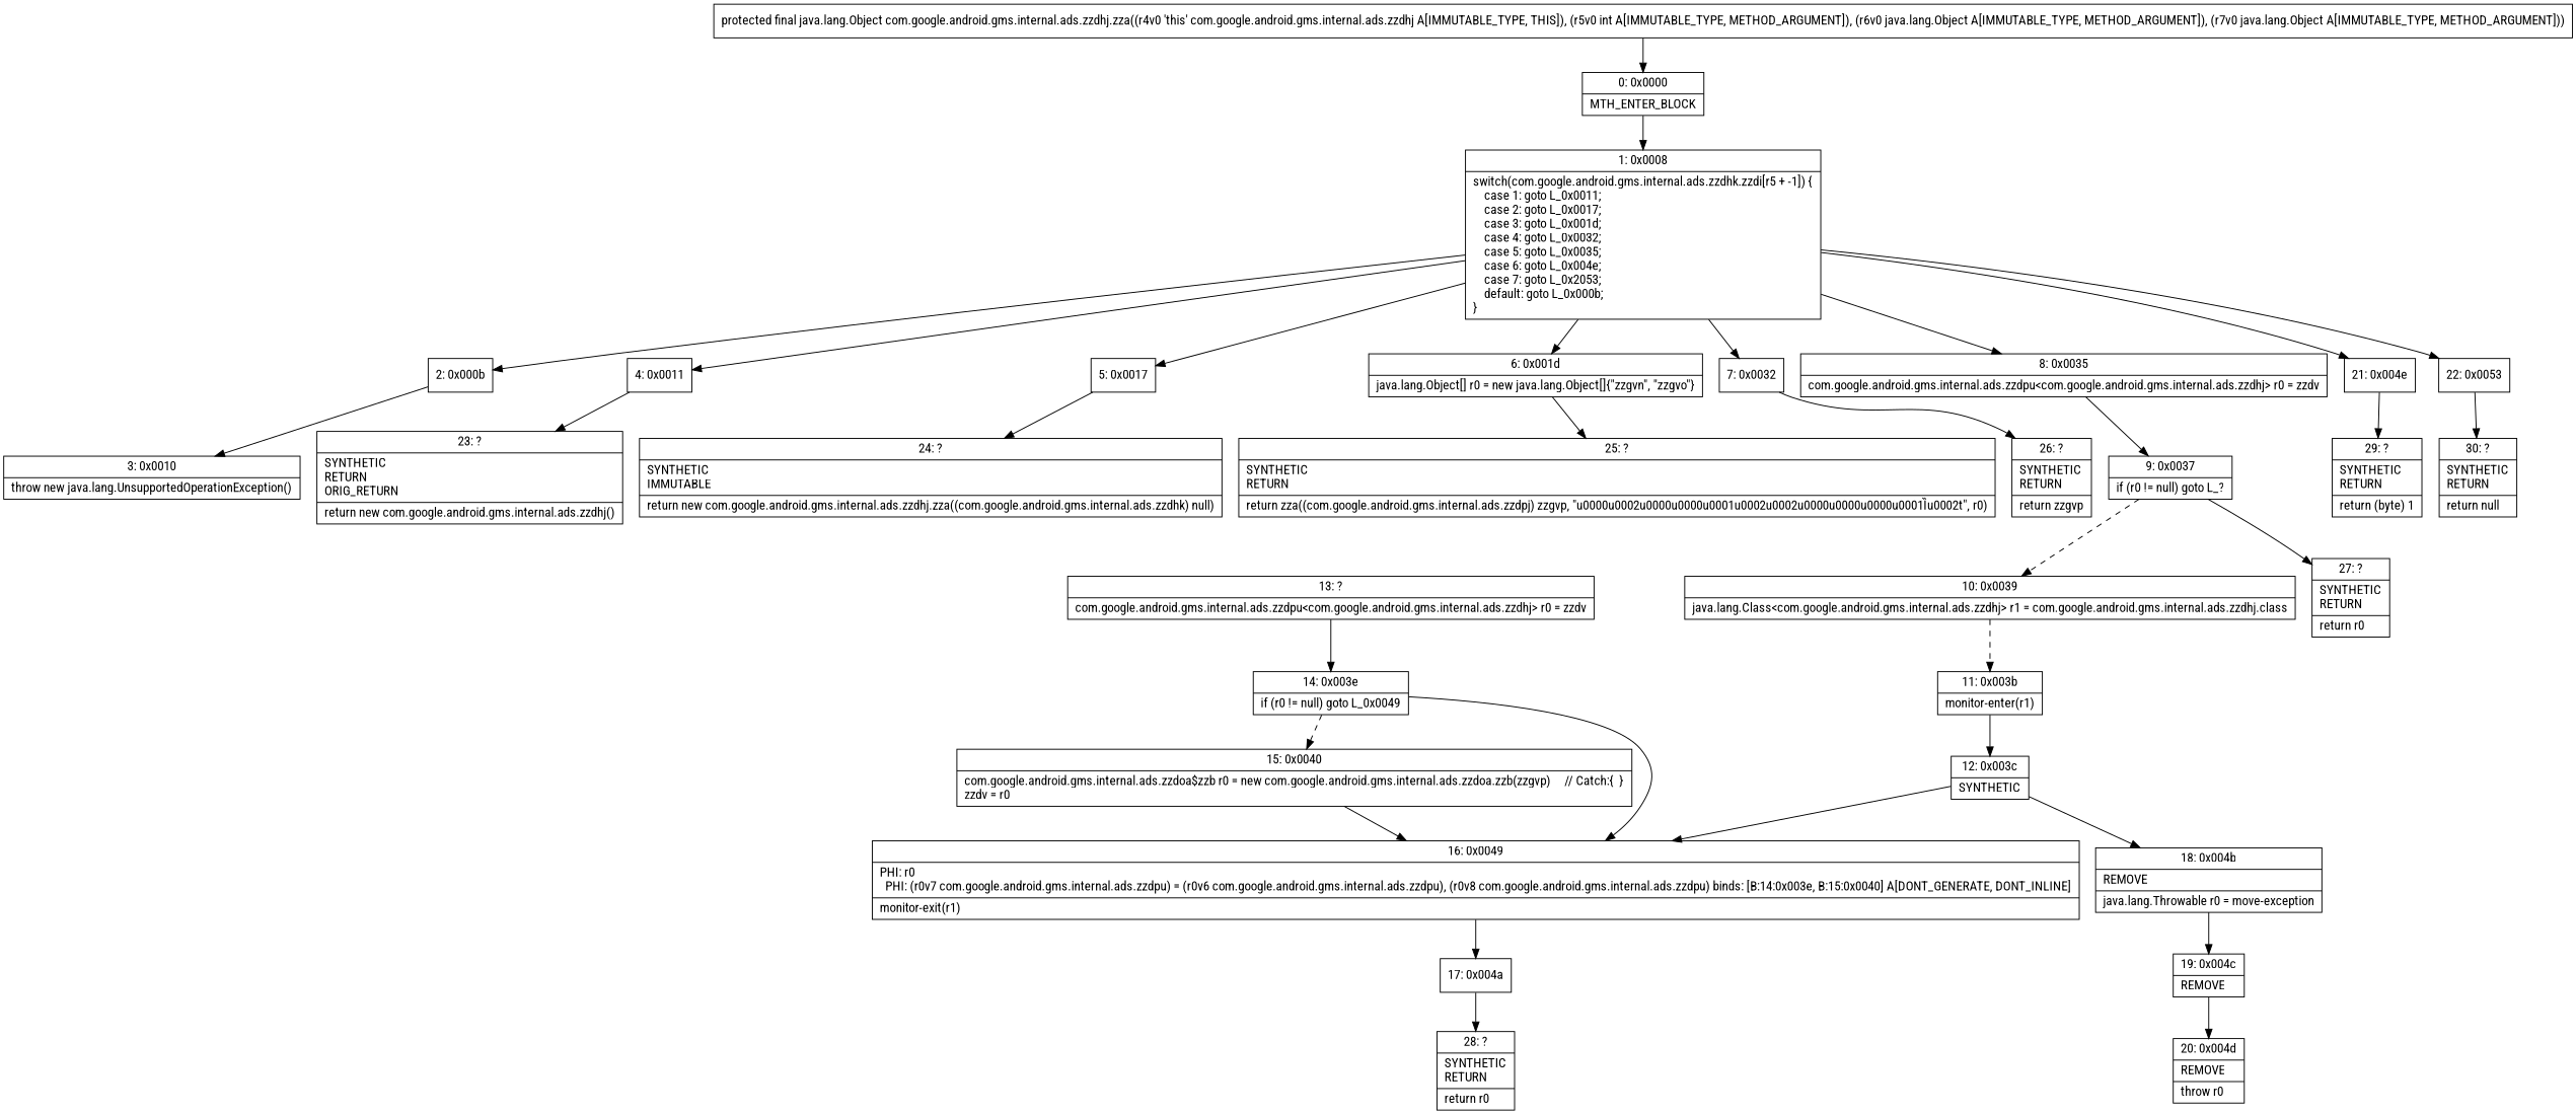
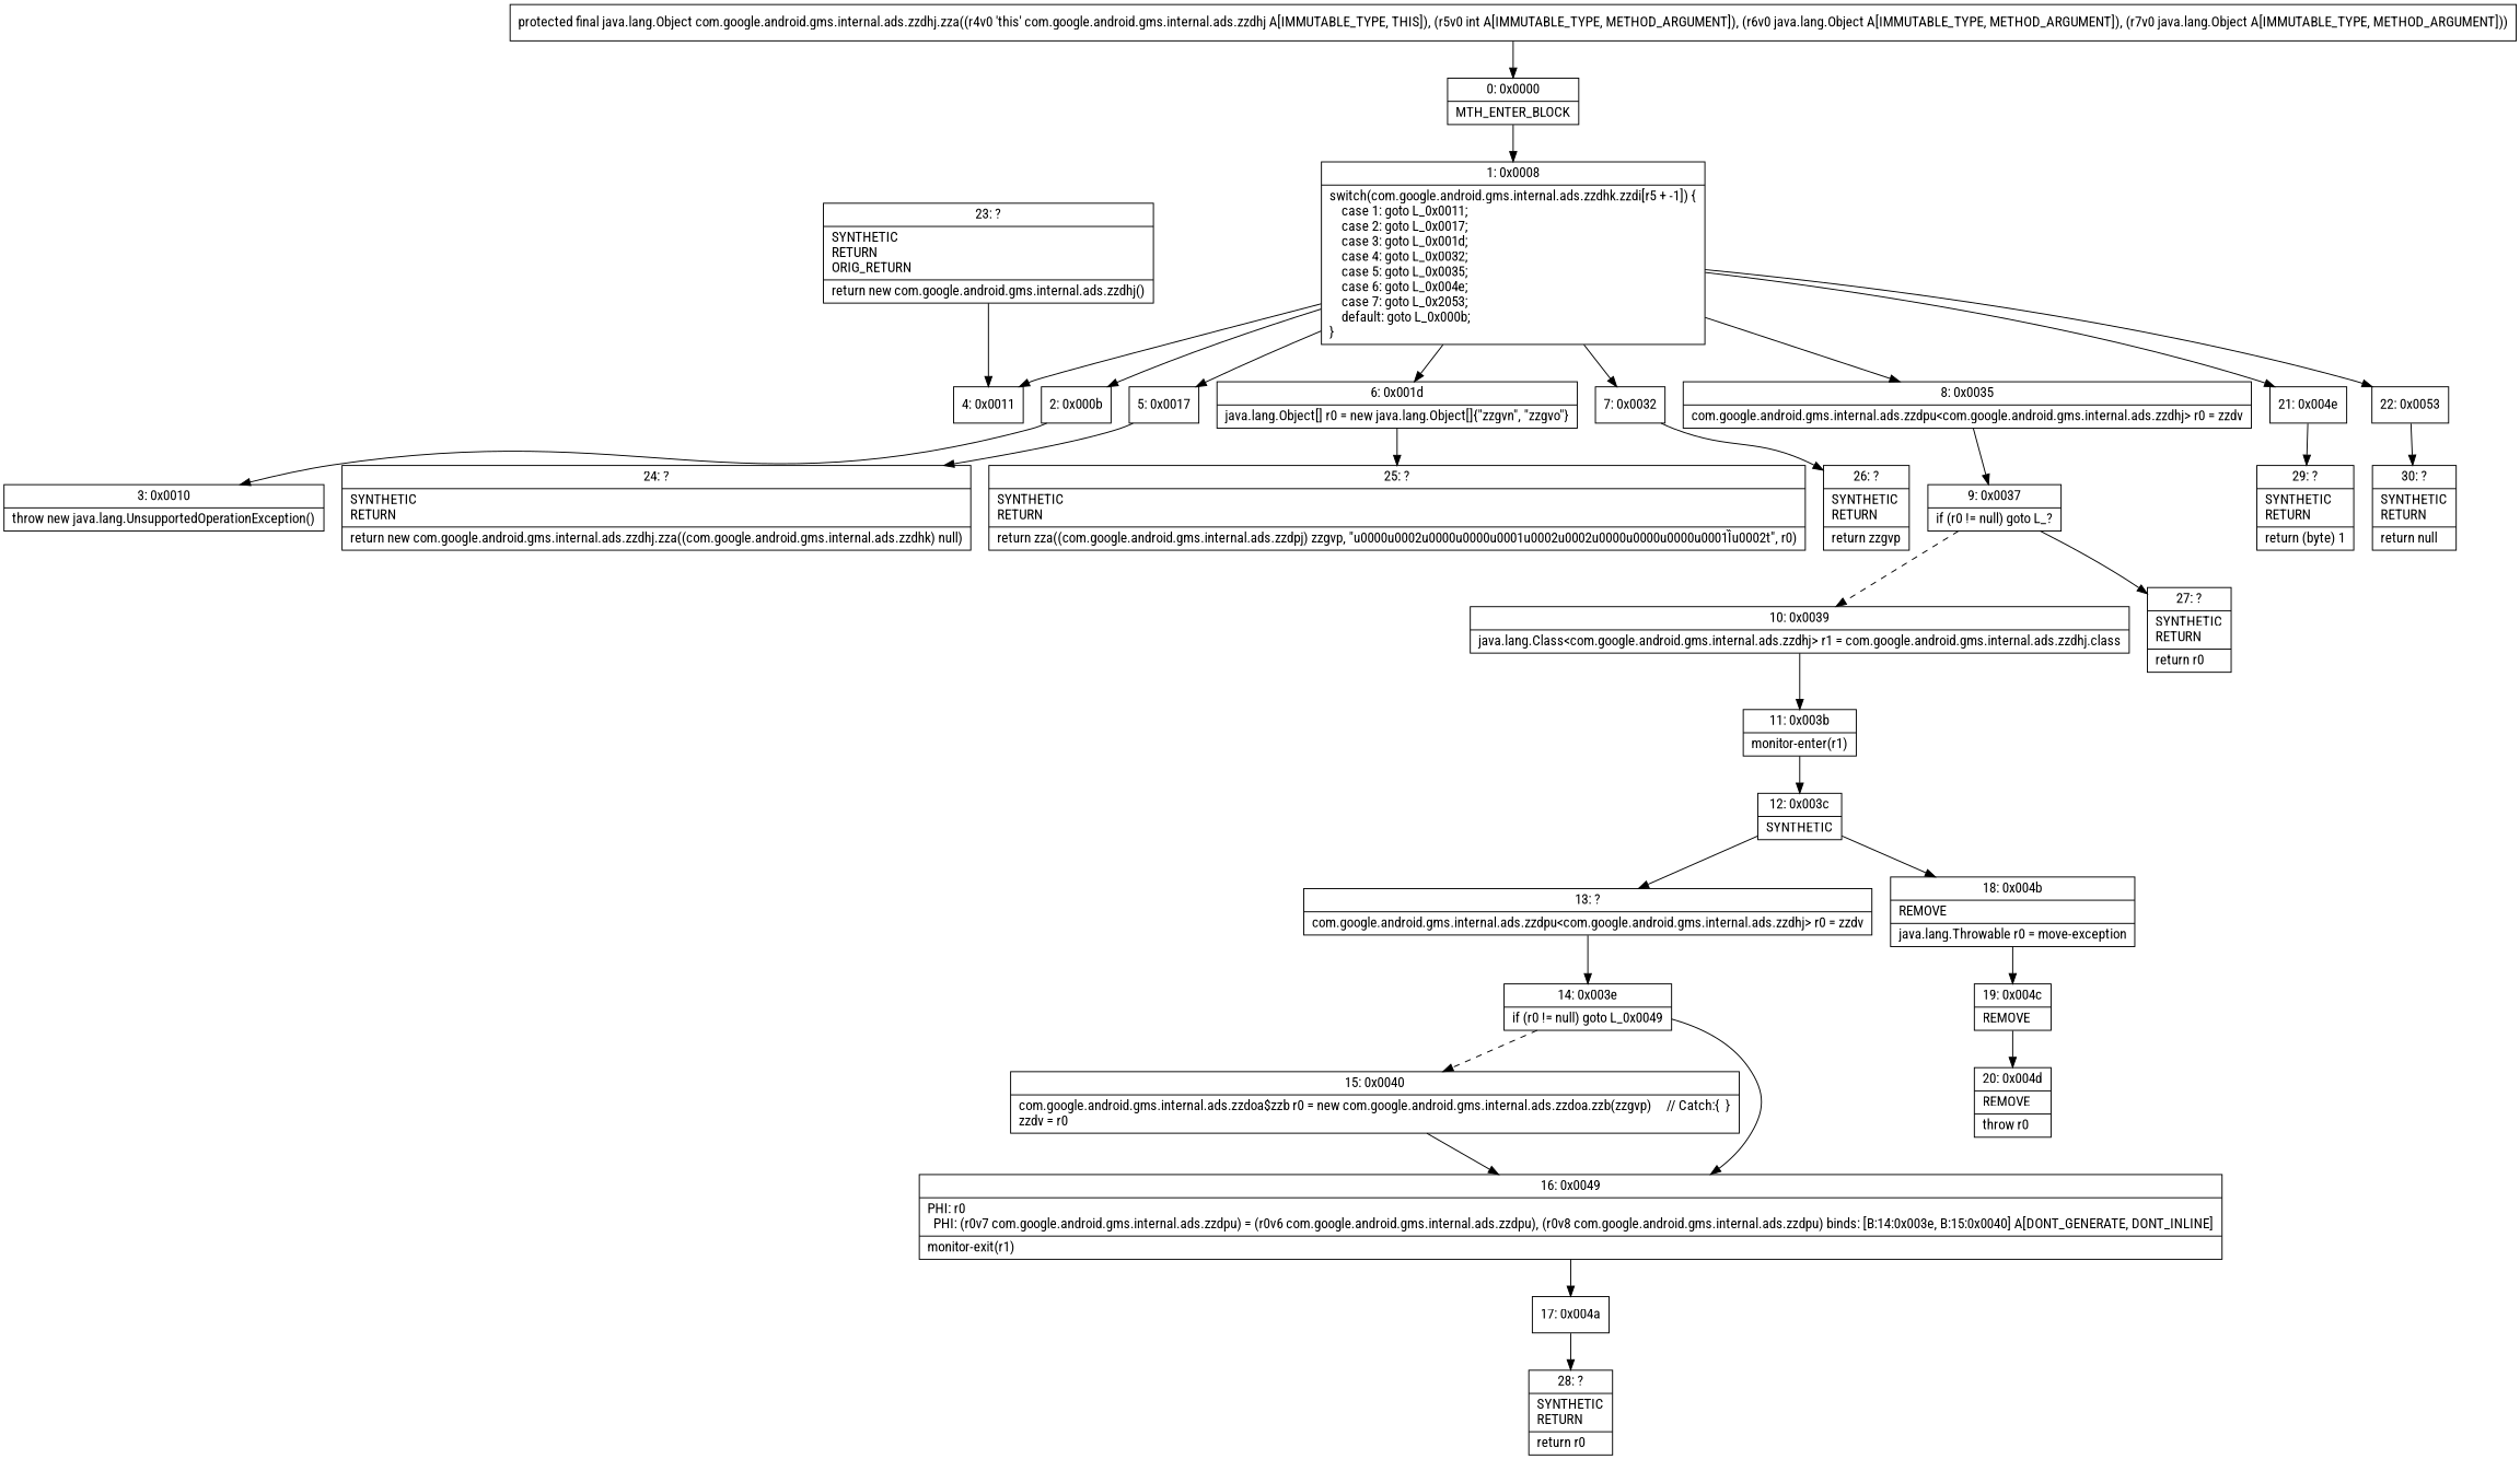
  digraph {
    fontname="Roboto Condensed"
    node [fontname="Roboto Condensed" shape=record]
    edge [fontname="Roboto Condensed"]
    n1 [label="{0\:\ 0x0000|MTH_ENTER_BLOCK\l}"]
    n2 [label="{1\:\ 0x0008|switch(com.google.android.gms.internal.ads.zzdhk.zzdi[r5 + \-1]) \{\l    case 1: goto L_0x0011;\l    case 2: goto L_0x0017;\l    case 3: goto L_0x001d;\l    case 4: goto L_0x0032;\l    case 5: goto L_0x0035;\l    case 6: goto L_0x004e;\l    case 7: goto L_0x2053;\l    default: goto L_0x000b;\l\}\l}"]
    n3 [label="{2\:\ 0x000b}"]
    n4 [label="{4\:\ 0x0011}"]
    n5 [label="{5\:\ 0x0017}"]
    n6 [label="{6\:\ 0x001d|java.lang.Object[] r0 = new java.lang.Object[]\{\"zzgvn\", \"zzgvo\"\}\l}"]
    n7 [label="{7\:\ 0x0032}"]
    n8 [label="{8\:\ 0x0035|com.google.android.gms.internal.ads.zzdpu\<com.google.android.gms.internal.ads.zzdhj\> r0 = zzdv\l}"]
    n9 [label="{21\:\ 0x004e}"]
    n10 [label="{22\:\ 0x0053}"]
    n11 [label="{3\:\ 0x0010|throw new java.lang.UnsupportedOperationException()\l}"]
    n12 [label="{23\:\ ?|SYNTHETIC\lRETURN\lORIG_RETURN\l|return new com.google.android.gms.internal.ads.zzdhj()\l}"]
-   n13 [label="{24\:\ ?|SYNTHETIC\lIMMUTABLE\l|return new com.google.android.gms.internal.ads.zzdhj.zza((com.google.android.gms.internal.ads.zzdhk) null)\l}"]
+   n13 [label="{24\:\ ?|SYNTHETIC\lRETURN\l|return new com.google.android.gms.internal.ads.zzdhj.zza((com.google.android.gms.internal.ads.zzdhk) null)\l}"]
    n14 [label="{25\:\ ?|SYNTHETIC\lRETURN\l|return zza((com.google.android.gms.internal.ads.zzdpj) zzgvp, \"u0000u0002u0000u0000u0001u0002u0002u0000u0000u0000u0001Ȉu0002t\", r0)\l}"]
    n15 [label="{26\:\ ?|SYNTHETIC\lRETURN\l|return zzgvp\l}"]
    n16 [label="{9\:\ 0x0037|if (r0 != null) goto L_?\l}"]
    n17 [label="{29\:\ ?|SYNTHETIC\lRETURN\l|return (byte) 1\l}"]
    n18 [label="{30\:\ ?|SYNTHETIC\lRETURN\l|return null\l}"]
    n19 [label="{10\:\ 0x0039|java.lang.Class\<com.google.android.gms.internal.ads.zzdhj\> r1 = com.google.android.gms.internal.ads.zzdhj.class\l}"]
    n20 [label="{27\:\ ?|SYNTHETIC\lRETURN\l|return r0\l}"]
    n21 [label="{11\:\ 0x003b|monitor\-enter(r1)\l}"]
    n22 [label="{12\:\ 0x003c|SYNTHETIC\l}"]
    n23 [label="{13\:\ ?|com.google.android.gms.internal.ads.zzdpu\<com.google.android.gms.internal.ads.zzdhj\> r0 = zzdv\l}"]
    n24 [label="{18\:\ 0x004b|REMOVE\l|java.lang.Throwable r0 = move\-exception\l}"]
    n25 [label="{14\:\ 0x003e|if (r0 != null) goto L_0x0049\l}"]
    n26 [label="{19\:\ 0x004c|REMOVE\l}"]
    n27 [label="{15\:\ 0x0040|com.google.android.gms.internal.ads.zzdoa$zzb r0 = new com.google.android.gms.internal.ads.zzdoa.zzb(zzgvp)     \/\/ Catch:\{  \}\lzzdv = r0\l}"]
    n28 [label="{16\:\ 0x0049|PHI: r0 \l  PHI: (r0v7 com.google.android.gms.internal.ads.zzdpu) = (r0v6 com.google.android.gms.internal.ads.zzdpu), (r0v8 com.google.android.gms.internal.ads.zzdpu) binds: [B:14:0x003e, B:15:0x0040] A[DONT_GENERATE, DONT_INLINE]\l|monitor\-exit(r1)\l}"]
    n29 [label="{17\:\ 0x004a}"]
    n30 [label="{28\:\ ?|SYNTHETIC\lRETURN\l|return r0\l}"]
    n31 [label="{20\:\ 0x004d|REMOVE\l|throw r0\l}"]
    n32 [label="{protected final java.lang.Object com.google.android.gms.internal.ads.zzdhj.zza((r4v0 'this' com.google.android.gms.internal.ads.zzdhj A[IMMUTABLE_TYPE, THIS]), (r5v0 int A[IMMUTABLE_TYPE, METHOD_ARGUMENT]), (r6v0 java.lang.Object A[IMMUTABLE_TYPE, METHOD_ARGUMENT]), (r7v0 java.lang.Object A[IMMUTABLE_TYPE, METHOD_ARGUMENT])) }"]
    n1 -> n2
    n2 -> n3
    n2 -> n4
    n2 -> n5
    n2 -> n6
    n2 -> n7
    n2 -> n8
    n2 -> n9
    n2 -> n10
    n3 -> n11
-   n4 -> n12
+   n12 -> n4
    n5 -> n13
    n6 -> n14
    n7 -> n15
    n8 -> n16
    n9 -> n17
    n10 -> n18
    n16 -> n19 [style=dashed]
    n16 -> n20
-   n19 -> n21 [style=dashed]
+   n19 -> n21
    n21 -> n22
-   n22 -> n28
+   n22 -> n23
    n22 -> n24
    n23 -> n25
    n24 -> n26
    n25 -> n27 [style=dashed]
    n25 -> n28
    n26 -> n31
    n27 -> n28
    n28 -> n29
    n29 -> n30
    n32 -> n1
  }
